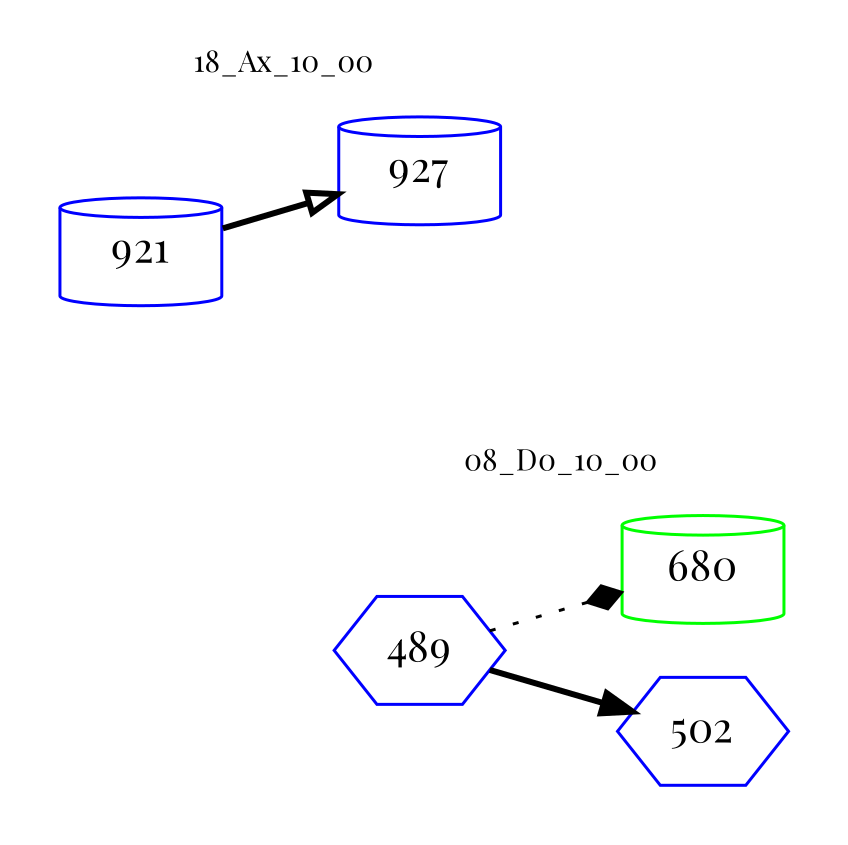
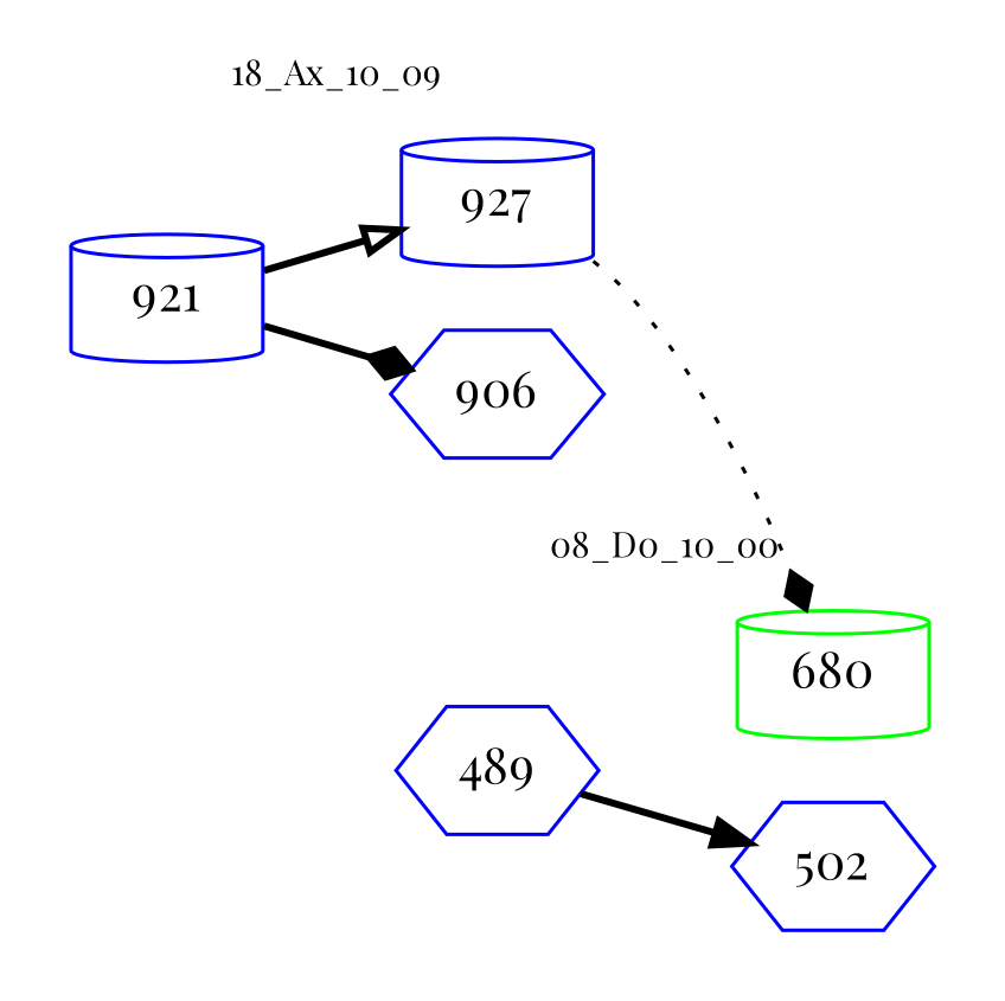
  digraph {
    fontname="Playfair Display"
    rankdir=LR
    node [color=blue fontname="Playfair Display" shape=cylinder]
    edge [arrowhead=diamond color=black fontname="Playfair Display" style=bold]
    n1 [label=921]
+   n2 [label=906 shape=hexagon]
    n3 [label=927]
    n4 [label=489 shape=hexagon]
    n5 [color=green label=680]
    n6 [label=502 shape=hexagon]
    subgraph cluster_1 {
      color=white
      fontsize=10
-     label="18_Ax_10_00"
+     label="18_Ax_10_09"
      n1
+     n2
      n3
    }
    subgraph cluster_2 {
      color=white
      fontsize=10
      label="08_D0_10_00"
      n4
      n5
      n6
    }
+   n1 -> n2
    n1 -> n3 [arrowhead=onormal]
-   n4 -> n5 [style=dotted]
+   n3 -> n5 [style=dotted]
    n4 -> n6 [arrowhead=normal]
  }
